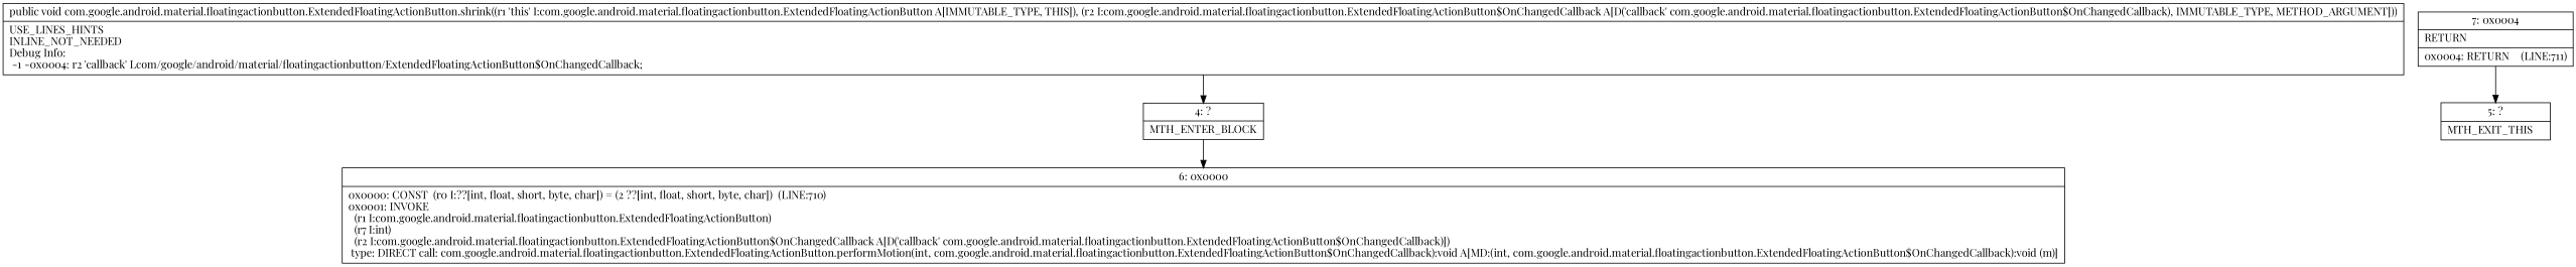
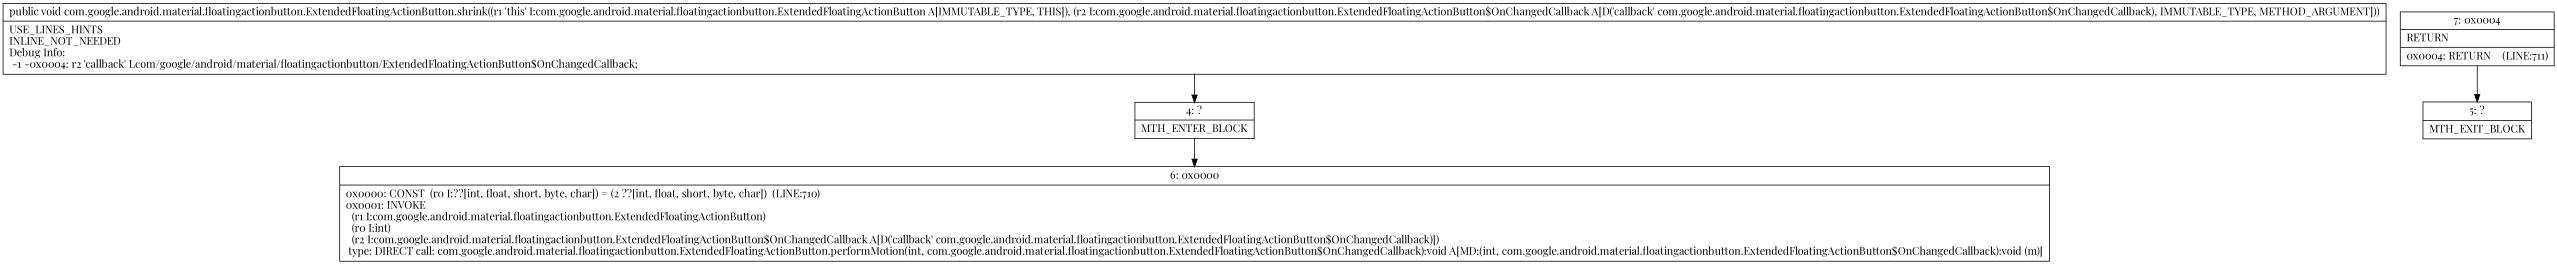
  digraph {
    fontname="Playfair Display"
    node [fontname="Playfair Display" shape=record]
    edge [fontname="Playfair Display"]
    n1 [label="{4\:\ ?|MTH_ENTER_BLOCK\l}"]
-   n2 [label="{6\:\ 0x0000|0x0000: CONST  (r0 I:??[int, float, short, byte, char]) = (2 ??[int, float, short, byte, char])  (LINE:710)\l0x0001: INVOKE  \l  (r1 I:com.google.android.material.floatingactionbutton.ExtendedFloatingActionButton)\l  (r7 I:int)\l  (r2 I:com.google.android.material.floatingactionbutton.ExtendedFloatingActionButton$OnChangedCallback A[D('callback' com.google.android.material.floatingactionbutton.ExtendedFloatingActionButton$OnChangedCallback)])\l type: DIRECT call: com.google.android.material.floatingactionbutton.ExtendedFloatingActionButton.performMotion(int, com.google.android.material.floatingactionbutton.ExtendedFloatingActionButton$OnChangedCallback):void A[MD:(int, com.google.android.material.floatingactionbutton.ExtendedFloatingActionButton$OnChangedCallback):void (m)]\l}"]
+   n2 [label="{6\:\ 0x0000|0x0000: CONST  (r0 I:??[int, float, short, byte, char]) = (2 ??[int, float, short, byte, char])  (LINE:710)\l0x0001: INVOKE  \l  (r1 I:com.google.android.material.floatingactionbutton.ExtendedFloatingActionButton)\l  (r0 I:int)\l  (r2 I:com.google.android.material.floatingactionbutton.ExtendedFloatingActionButton$OnChangedCallback A[D('callback' com.google.android.material.floatingactionbutton.ExtendedFloatingActionButton$OnChangedCallback)])\l type: DIRECT call: com.google.android.material.floatingactionbutton.ExtendedFloatingActionButton.performMotion(int, com.google.android.material.floatingactionbutton.ExtendedFloatingActionButton$OnChangedCallback):void A[MD:(int, com.google.android.material.floatingactionbutton.ExtendedFloatingActionButton$OnChangedCallback):void (m)]\l}"]
    n3 [label="{7\:\ 0x0004|RETURN\l|0x0004: RETURN    (LINE:711)\l}"]
-   n4 [label="{5\:\ ?|MTH_EXIT_THIS\l}"]
+   n4 [label="{5\:\ ?|MTH_EXIT_BLOCK\l}"]
    n5 [label="{public void com.google.android.material.floatingactionbutton.ExtendedFloatingActionButton.shrink((r1 'this' I:com.google.android.material.floatingactionbutton.ExtendedFloatingActionButton A[IMMUTABLE_TYPE, THIS]), (r2 I:com.google.android.material.floatingactionbutton.ExtendedFloatingActionButton$OnChangedCallback A[D('callback' com.google.android.material.floatingactionbutton.ExtendedFloatingActionButton$OnChangedCallback), IMMUTABLE_TYPE, METHOD_ARGUMENT]))  | USE_LINES_HINTS\lINLINE_NOT_NEEDED\lDebug Info:\l  \-1 \-0x0004: r2 'callback' Lcom\/google\/android\/material\/floatingactionbutton\/ExtendedFloatingActionButton$OnChangedCallback;\l}"]
    n1 -> n2
    n3 -> n4
    n5 -> n1
  }
